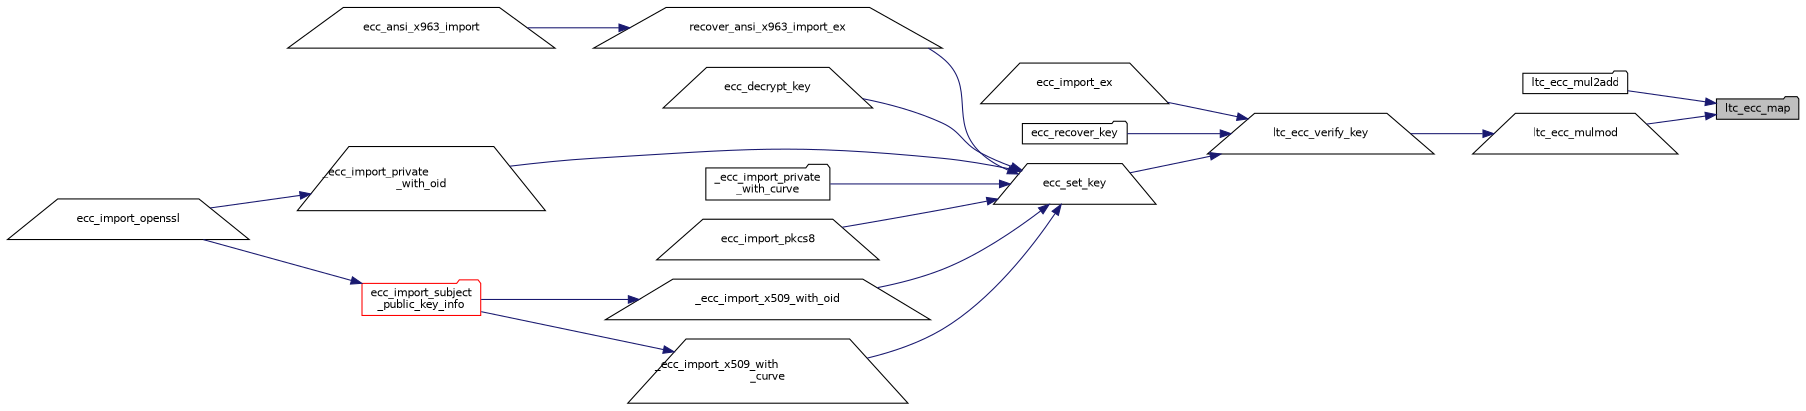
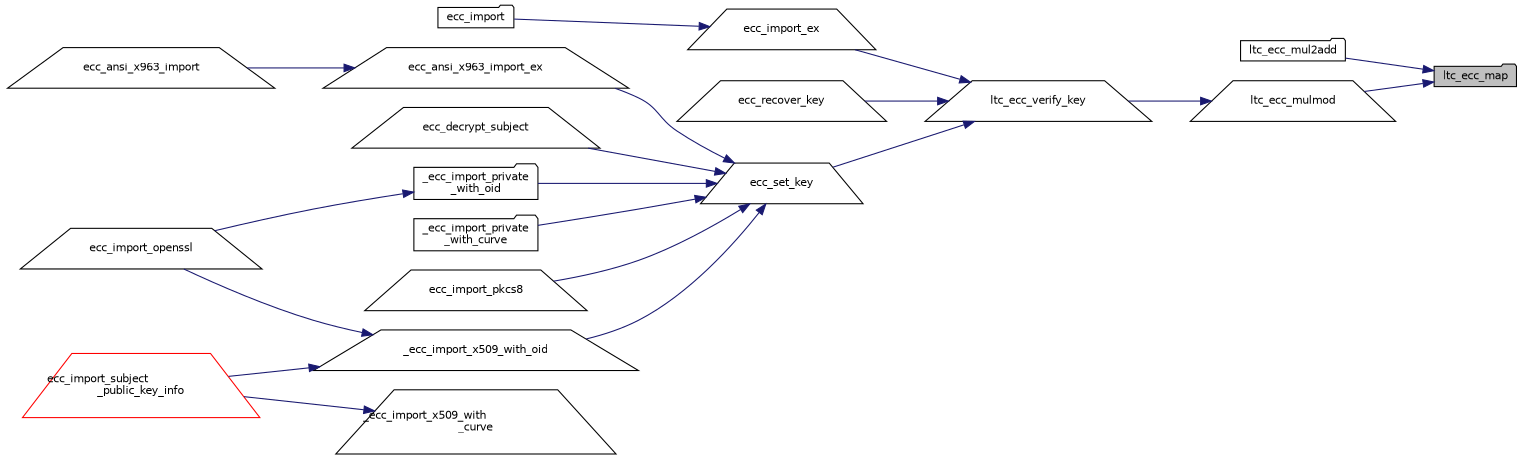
  digraph {
    rankdir=RL
    node [color=black fillcolor=white fontname=Helvetica fontsize=10 shape=trapezium style=filled]
    edge [color=midnightblue dir=back fontname=Helvetica fontsize=10 labelfontname=Helvetica labelfontsize=10 style=solid]
    n1 [fillcolor=grey75 fontcolor=black height=0.2 label=ltc_ecc_map shape=folder width=0.4]
    n2 [height=0.2 label=ltc_ecc_mul2add shape=folder width=0.4]
    n3 [height=0.2 label=ltc_ecc_mulmod width=0.4]
    n4 [height=0.2 label=ltc_ecc_verify_key width=0.4]
    n5 [height=0.2 label=ecc_import_ex width=0.4]
-   n6 [height=0.2 label=ecc_recover_key shape=folder width=0.4]
+   n6 [height=0.2 label=ecc_recover_key width=0.4]
    n7 [height=0.2 label=ecc_set_key width=0.4]
-   n9 [height=0.2 label=recover_ansi_x963_import_ex width=0.4]
-   n10 [height=0.2 label=ecc_decrypt_key width=0.4]
-   n11 [height=0.2 label="_ecc_import_private\l_with_oid" width=0.4]
+   n8 [height=0.2 label=ecc_import shape=folder width=0.4]
+   n9 [height=0.2 label=ecc_ansi_x963_import_ex width=0.4]
+   n10 [height=0.2 label=ecc_decrypt_subject width=0.4]
+   n11 [height=0.2 label="_ecc_import_private\l_with_oid" shape=folder width=0.4]
    n12 [height=0.2 label="_ecc_import_private\l_with_curve" shape=folder width=0.4]
    n13 [height=0.2 label=ecc_import_pkcs8 width=0.4]
    n14 [height=0.2 label=_ecc_import_x509_with_oid width=0.4]
    n15 [height=0.2 label="_ecc_import_x509_with\l_curve" width=0.4]
    n16 [height=0.2 label=ecc_ansi_x963_import width=0.4]
    n17 [height=0.2 label=ecc_import_openssl width=0.4]
-   n18 [color=red height=0.2 label="ecc_import_subject\l_public_key_info" shape=folder width=0.4]
+   n18 [color=red height=0.2 label="ecc_import_subject\l_public_key_info" width=0.4]
    n1 -> n2
    n1 -> n3
    n3 -> n4
    n4 -> n5
    n4 -> n6
    n4 -> n7
+   n5 -> n8
    n7 -> n9
    n7 -> n10
    n7 -> n11
    n7 -> n12
    n7 -> n13
    n7 -> n14
-   n7 -> n15
    n9 -> n16
    n11 -> n17
    n14 -> n18
    n15 -> n18
-   n18 -> n17
+   n14 -> n17
  }
